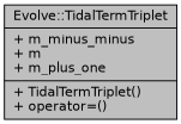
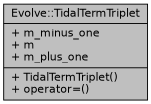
  digraph {
-   n1 [color=black fillcolor=grey75 fontcolor=black fontname=Helvetica fontsize=12 height=0.2 label="{Evolve::TidalTermTriplet\n|+ m_minus_minus\l+ m\l+ m_plus_one\l|+ TidalTermTriplet()\l+ operator=()\l}" shape=record style=filled width=0.4]
+   n1 [color=black fillcolor=grey75 fontcolor=black fontname=Helvetica fontsize=12 height=0.2 label="{Evolve::TidalTermTriplet\n|+ m_minus_one\l+ m\l+ m_plus_one\l|+ TidalTermTriplet()\l+ operator=()\l}" shape=record style=filled width=0.4]
  }
